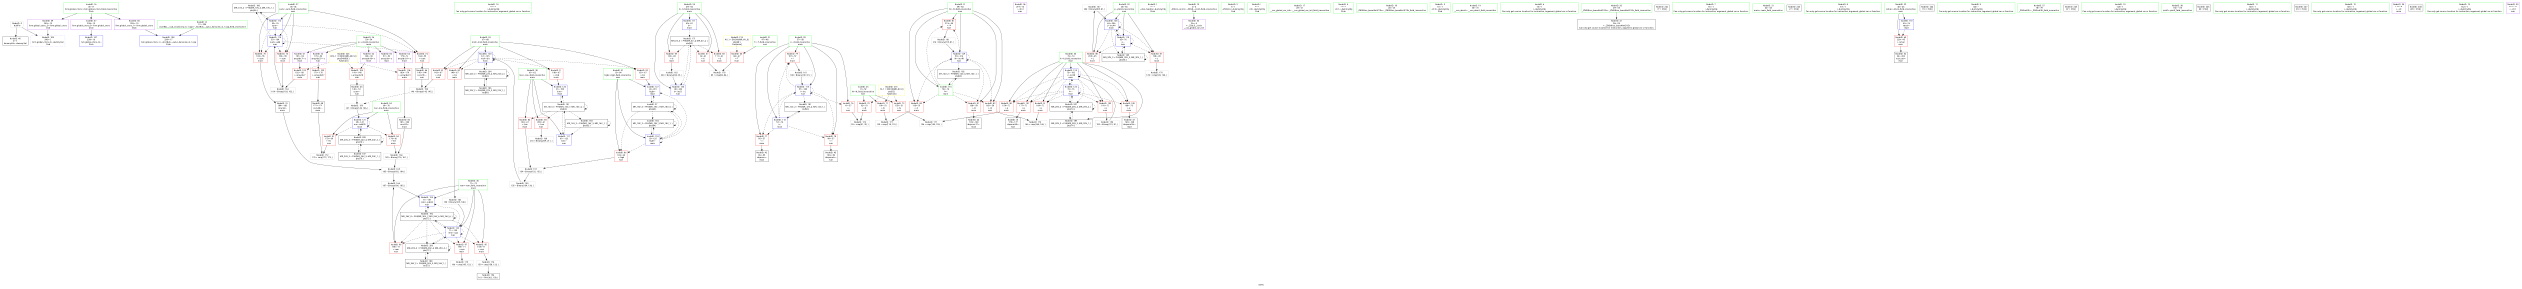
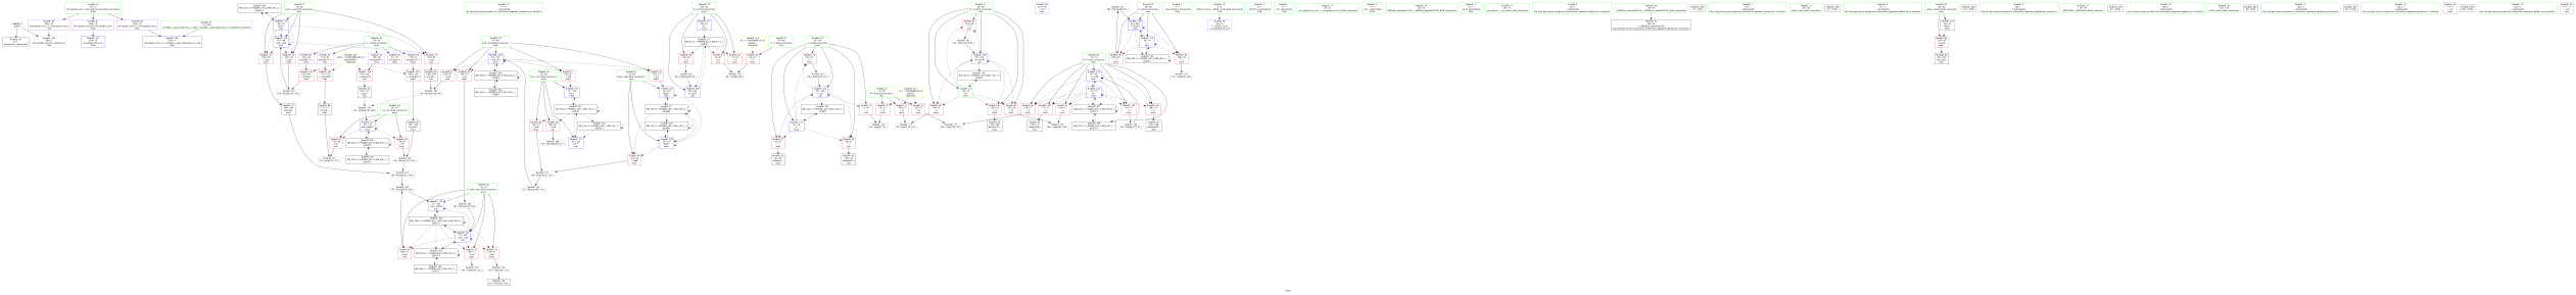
  digraph {
    fontname=Roboto
    label=SVFG
    node [color=red fontname=Roboto shape=record]
    edge [fontname=Roboto style=dashed]
    n1 [color=grey label="{NodeID: 0\nNullPtr}"]
    n2 [color=black label="{NodeID: 40\n2\<--3\ndummyVal\<--dummyVal\n}"]
    n3 [color=blue label="{NodeID: 109\n240\<--3\nllvm.global_ctors_2\<--dummyVal\nGlob }" style=dotted]
    n4 [color=black label="{NodeID: 180\nMR_10V_2 = PHI(MR_10V_4, MR_10V_1, )\npts\{56 \}\n}"]
    n5 [color=blue label="{NodeID: 112\n55\<--76\nsum\<--\nmain\n}"]
    n6 [label="{NodeID: 73\n103\<--55\n\<--sum\nmain\n}"]
    n7 [label="{NodeID: 74\n144\<--55\n\<--sum\nmain\n}"]
    n8 [label="{NodeID: 75\n183\<--55\n\<--sum\nmain\n}"]
    n9 [color=blue label="{NodeID: 114\n55\<--104\nsum\<--add\nmain\n}"]
    n10 [color=grey label="{NodeID: 163\n104 = Binary(103, 102, )\n}"]
    n11 [color=black label="{NodeID: 46\n145\<--144\nconv19\<--\nmain\n}"]
    n12 [color=black label="{NodeID: 51\n184\<--183\nconv34\<--\nmain\n}"]
    n13 [label="{NodeID: 97\n195\<--71\n\<--rem\nmain\n}"]
    n14 [color=grey label="{NodeID: 175\n196 = cmp(195, 123, )\n}"]
    n15 [color=green label="{NodeID: 14\n211\<--1\n\<--dummyObj\nCan only get source location for instruction, argument, global var or function.}"]
    n16 [color=blue label="{NodeID: 111\n49\<--81\nti\<--\nmain\n}"]
    n17 [color=black label="{NodeID: 179\nMR_6V_3 = PHI(MR_6V_4, MR_6V_2, )\npts\{50 \}\n}"]
    n18 [color=blue label="{NodeID: 130\n49\<--223\nti\<--inc53\nmain\n}"]
    n19 [label="{NodeID: 67\n83\<--49\n\<--ti\nmain\n}"]
    n20 [label="{NodeID: 68\n111\<--49\n\<--ti\nmain\n}"]
    n21 [label="{NodeID: 69\n222\<--49\n\<--ti\nmain\n}"]
    n22 [color=grey label="{NodeID: 178\n85 = cmp(83, 84, )\n}"]
    n23 [color=grey label="{NodeID: 162\n223 = Binary(222, 81, )\n}"]
    n24 [color=green label="{NodeID: 28\n57\<--58\ni\<--i_field_insensitive\nmain\n}"]
    n25 [label="{NodeID: 76\n91\<--57\n\<--i\nmain\n}"]
    n26 [label="{NodeID: 77\n95\<--57\n\<--i\nmain\n}"]
    n27 [label="{NodeID: 78\n99\<--57\n\<--i\nmain\n}"]
    n28 [label="{NodeID: 79\n107\<--57\n\<--i\nmain\n}"]
    n29 [color=blue label="{NodeID: 113\n57\<--76\ni\<--\nmain\n}"]
    n30 [color=blue label="{NodeID: 115\n57\<--108\ni\<--inc\nmain\n}"]
    n31 [color=grey label="{NodeID: 176\n93 = cmp(91, 92, )\n}"]
    n32 [color=black label="{NodeID: 42\n96\<--95\nidxprom\<--\nmain\n}"]
    n33 [color=black label="{NodeID: 43\n100\<--99\nidxprom6\<--\nmain\n}"]
    n34 [color=grey label="{NodeID: 161\n108 = Binary(107, 81, )\n}"]
    n35 [color=black label="{NodeID: 181\nMR_12V_2 = PHI(MR_12V_4, MR_12V_1, )\npts\{58 \}\n}"]
    n36 [color=blue label="{NodeID: 125\n73\<--192\nk\<--inc38\nmain\n}"]
    n37 [label="{NodeID: 98\n154\<--73\n\<--k\nmain\n}"]
    n38 [label="{NodeID: 99\n164\<--73\n\<--k\nmain\n}"]
    n39 [label="{NodeID: 100\n168\<--73\n\<--k\nmain\n}"]
    n40 [label="{NodeID: 101\n177\<--73\n\<--k\nmain\n}"]
    n41 [label="{NodeID: 102\n191\<--73\n\<--k\nmain\n}"]
    n42 [color=blue label="{NodeID: 123\n73\<--76\nk\<--\nmain\n}"]
    n43 [color=black label="{NodeID: 207\nMR_28V_3 = PHI(MR_28V_4, MR_28V_2, )\npts\{74 \}\n}"]
    n44 [color=grey label="{NodeID: 177\n156 = cmp(154, 155, )\n}"]
    n45 [color=grey label="{NodeID: 173\n166 = cmp(164, 165, )\n}"]
    n46 [color=black label="{NodeID: 47\n169\<--168\nidxprom26\<--\nmain\n}"]
    n47 [color=black label="{NodeID: 49\n178\<--177\nidxprom30\<--\nmain\n}"]
    n48 [color=grey label="{NodeID: 156\n192 = Binary(191, 81, )\n}"]
    n49 [color=black label="{NodeID: 189\nMR_28V_2 = PHI(MR_28V_3, MR_28V_1, )\npts\{74 \}\n}"]
    n50 [color=purple label="{NodeID: 56\n219\<--13\n\<--.str.2\nmain\n}"]
    n51 [label="{NodeID: 70\n92\<--51\n\<--N\nmain\n}"]
    n52 [color=grey label="{NodeID: 167\n206 = Binary(205, 81, )\n}"]
    n53 [color=blue label="{NodeID: 128\n65\<--206\nj\<--inc44\nmain\n}"]
    n54 [label="{NodeID: 87\n128\<--65\n\<--j\nmain\n}"]
    n55 [label="{NodeID: 88\n205\<--65\n\<--j\nmain\n}"]
    n56 [color=blue label="{NodeID: 119\n65\<--76\nj\<--\nmain\n}"]
    n57 [color=black label="{NodeID: 185\nMR_20V_2 = PHI(MR_20V_3, MR_20V_1, )\npts\{66 \}\n}"]
    n58 [color=grey label="{NodeID: 170\n129 = cmp(128, 130, )\n}"]
    n59 [label="{NodeID: 84\n132\<--61\n\<--low\nmain\n}"]
    n60 [color=grey label="{NodeID: 157\n134 = Binary(132, 133, )\n}"]
    n61 [color=grey label="{NodeID: 155\n135 = Binary(134, 136, )\n}"]
    n62 [color=blue label="{NodeID: 120\n67\<--135\nmid\<--div\nmain\n}"]
    n63 [color=green label="{NodeID: 1\n7\<--1\n__dso_handle\<--dummyObj\nGlob }"]
    n64 [color=green label="{NodeID: 15\n4\<--6\n_ZStL8__ioinit\<--_ZStL8__ioinit_field_insensitive\nGlob }"]
    n65 [color=purple label="{NodeID: 53\n26\<--4\n\<--_ZStL8__ioinit\n__cxx_global_var_init\n}"]
    n66 [color=grey label="{NodeID: 158\n146 = Binary(143, 145, )\n}"]
    n67 [color=grey label="{NodeID: 165\n185 = Binary(182, 184, )\n}"]
    n68 [color=green label="{NodeID: 29\n59\<--60\ni9\<--i9_field_insensitive\nmain\n}"]
    n69 [label="{NodeID: 80\n118\<--59\n\<--i9\nmain\n}"]
    n70 [label="{NodeID: 81\n138\<--59\n\<--i9\nmain\n}"]
    n71 [label="{NodeID: 82\n165\<--59\n\<--i9\nmain\n}"]
    n72 [label="{NodeID: 83\n215\<--59\n\<--i9\nmain\n}"]
    n73 [color=green label="{NodeID: 116\n59\<--76\ni9\<--\nmain\n}"]
    n74 [color=blue label="{NodeID: 129\n59\<--216\ni9\<--inc49\nmain\n}"]
    n75 [color=grey label="{NodeID: 171\n120 = cmp(118, 119, )\n}"]
    n76 [color=black label="{NodeID: 44\n139\<--138\nidxprom17\<--\nmain\n}"]
    n77 [color=grey label="{NodeID: 169\n216 = Binary(215, 81, )\n}"]
    n78 [color=black label="{NodeID: 182\nMR_14V_2 = PHI(MR_14V_4, MR_14V_1, )\npts\{60 \}\n}"]
    n79 [color=blue label="{NodeID: 126\n61\<--198\nlow\<--\nmain\n}"]
    n80 [color=black label="{NodeID: 193\nMR_16V_5 = PHI(MR_16V_7, MR_16V_4, )\npts\{62 \}\n}"]
    n81 [label="{NodeID: 85\n209\<--61\n\<--low\nmain\n}"]
    n82 [color=blue label="{NodeID: 117\n61\<--123\nlow\<--\nmain\n}"]
    n83 [color=black label="{NodeID: 183\nMR_16V_2 = PHI(MR_16V_3, MR_16V_1, )\npts\{62 \}\n}"]
    n84 [color=grey label="{NodeID: 168\n210 = Binary(209, 211, )\n}"]
    n85 [color=purple label="{NodeID: 57\n238\<--15\nllvm.global_ctors_0\<--llvm.global_ctors\nGlob }"]
    n86 [color=blue label="{NodeID: 107\n238\<--16\nllvm.global_ctors_0\<--\nGlob }"]
    n87 [color=black label="{NodeID: 154\n161 = PHI(162, 159, )\n}"]
    n88 [label="{NodeID: 71\n119\<--51\n\<--N\nmain\n}"]
    n89 [color=green label="{NodeID: 2\n8\<--1\n_ZSt3cin\<--dummyObj\nGlob }"]
    n90 [color=green label="{NodeID: 16\n15\<--19\nllvm.global_ctors\<--llvm.global_ctors_field_insensitive\nGlob }"]
    n91 [color=purple label="{NodeID: 58\n239\<--15\nllvm.global_ctors_1\<--llvm.global_ctors\nGlob }"]
    n92 [color=purple label="{NodeID: 59\n240\<--15\nllvm.global_ctors_2\<--llvm.global_ctors\nGlob }"]
    n93 [color=blue label="{NodeID: 108\n239\<--17\nllvm.global_ctors_1\<--_GLOBAL__sub_I_hansonw_0_1.cpp\nGlob }"]
    n94 [color=green label="{NodeID: 30\n61\<--62\nlow\<--low_field_insensitive\nmain\n}"]
    n95 [color=blue label="{NodeID: 127\n63\<--201\nhigh\<--\nmain\n}"]
    n96 [color=black label="{NodeID: 211\nMR_18V_6 = PHI(MR_18V_7, MR_18V_5, )\npts\{64 \}\n}"]
    n97 [label="{NodeID: 86\n133\<--63\n\<--high\nmain\n}"]
    n98 [color=blue label="{NodeID: 118\n63\<--125\nhigh\<--\nmain\n}"]
    n99 [color=black label="{NodeID: 184\nMR_18V_2 = PHI(MR_18V_3, MR_18V_1, )\npts\{64 \}\n}"]
    n100 [label="{NodeID: 89\n143\<--67\n\<--mid\nmain\n}"]
    n101 [label="{NodeID: 90\n149\<--67\n\<--mid\nmain\n}"]
    n102 [label="{NodeID: 91\n198\<--67\n\<--mid\nmain\n}"]
    n103 [label="{NodeID: 92\n201\<--67\n\<--mid\nmain\n}"]
    n104 [color=black label="{NodeID: 204\nMR_22V_3 = PHI(MR_22V_4, MR_22V_2, )\npts\{68 \}\n}"]
    n105 [color=grey label="{NodeID: 160\n150 = Binary(125, 149, )\n}"]
    n106 [color=black label="{NodeID: 186\nMR_22V_2 = PHI(MR_22V_3, MR_22V_1, )\npts\{68 \}\n}"]
    n107 [label="{NodeID: 72\n155\<--51\n\<--N\nmain\n}"]
    n108 [color=green label="{NodeID: 3\n9\<--1\n.str\<--dummyObj\nGlob }"]
    n109 [color=green label="{NodeID: 17\n20\<--21\n__cxx_global_var_init\<--__cxx_global_var_init_field_insensitive\n}"]
    n110 [color=green label="{NodeID: 31\n63\<--64\nhigh\<--high_field_insensitive\nmain\n}"]
    n111 [color=black label="{NodeID: 45\n142\<--141\nconv\<--\nmain\n}"]
    n112 [color=grey label="{NodeID: 159\n147 = Binary(142, 146, )\n}"]
    n113 [color=blue label="{NodeID: 121\n69\<--147\nme\<--add20\nmain\n}"]
    n114 [label="{NodeID: 93\n173\<--69\n\<--me\nmain\n}"]
    n115 [label="{NodeID: 94\n176\<--69\n\<--me\nmain\n}"]
    n116 [color=black label="{NodeID: 205\nMR_24V_3 = PHI(MR_24V_4, MR_24V_2, )\npts\{70 \}\n}"]
    n117 [color=green label="{NodeID: 4\n11\<--1\n.str.1\<--dummyObj\nGlob }"]
    n118 [color=green label="{NodeID: 18\n24\<--25\n_ZNSt8ios_base4InitC1Ev\<--_ZNSt8ios_base4InitC1Ev_field_insensitive\n}"]
    n119 [color=green label="{NodeID: 32\n65\<--66\nj\<--j_field_insensitive\nmain\n}"]
    n120 [color=yellow label="{NodeID: 226\n30V_1 = ENCHI(MR_30V_0)\npts\{540000 \}\nFun[main]}" style=double]
    n121 [label="{NodeID: 103\n102\<--101\n\<--arrayidx7\nmain\n}"]
    n122 [label="{NodeID: 104\n141\<--140\n\<--arrayidx18\nmain\n}"]
    n123 [label="{NodeID: 105\n171\<--170\n\<--arrayidx27\nmain\n}"]
    n124 [label="{NodeID: 106\n180\<--179\n\<--arrayidx31\nmain\n}"]
    n125 [color=black label="{NodeID: 48\n172\<--171\nconv28\<--\nmain\n}"]
    n126 [color=black label="{NodeID: 50\n181\<--180\nconv32\<--\nmain\n}"]
    n127 [color=grey label="{NodeID: 172\n174 = cmp(172, 173, )\n}"]
    n128 [color=grey label="{NodeID: 164\n182 = Binary(176, 181, )\n}"]
    n129 [color=purple label="{NodeID: 60\n97\<--53\narrayidx\<--s\nmain\n}"]
    n130 [color=green label="{NodeID: 5\n13\<--1\n.str.2\<--dummyObj\nGlob }"]
    n131 [color=green label="{NodeID: 19\n30\<--31\n__cxa_atexit\<--__cxa_atexit_field_insensitive\n}"]
    n132 [color=green label="{NodeID: 33\n67\<--68\nmid\<--mid_field_insensitive\nmain\n}"]
    n133 [color=blue label="{NodeID: 122\n71\<--150\nrem\<--sub\nmain\n}"]
    n134 [color=yellow label="{NodeID: 213\n4V_1 = ENCHI(MR_4V_0)\npts\{48 \}\nFun[main]}" style=double]
    n135 [label="{NodeID: 66\n84\<--47\n\<--T\nmain\n}"]
    n136 [color=purple label="{NodeID: 61\n101\<--53\narrayidx7\<--s\nmain\n}"]
    n137 [color=grey label="{NodeID: 166\n187 = Binary(186, 185, )\n}"]
    n138 [color=green label="{NodeID: 6\n16\<--1\n\<--dummyObj\nCan only get source location for instruction, argument, global var or function.}"]
    n139 [color=green label="{NodeID: 20\n29\<--35\n_ZNSt8ios_base4InitD1Ev\<--_ZNSt8ios_base4InitD1Ev_field_insensitive\n}"]
    n140 [color=black label="{NodeID: 41\n28\<--29\n\<--_ZNSt8ios_base4InitD1Ev\nCan only get source location for instruction, argument, global var or function.}"]
    n141 [color=green label="{NodeID: 34\n69\<--70\nme\<--me_field_insensitive\nmain\n}"]
    n142 [color=black label="{NodeID: 187\nMR_24V_2 = PHI(MR_24V_3, MR_24V_1, )\npts\{70 \}\n}"]
    n143 [color=purple label="{NodeID: 62\n140\<--53\narrayidx18\<--s\nmain\n}"]
    n144 [color=black label="{NodeID: 242\n77 = PHI()\n}"]
    n145 [label="{NodeID: 95\n158\<--71\n\<--rem\nmain\n}"]
    n146 [label="{NodeID: 96\n186\<--71\n\<--rem\nmain\n}"]
    n147 [color=blue label="{NodeID: 124\n71\<--187\nrem\<--sub36\nmain\n}"]
    n148 [color=black label="{NodeID: 206\nMR_26V_3 = PHI(MR_26V_4, MR_26V_2, )\npts\{72 \}\n}"]
    n149 [color=black label="{NodeID: 192\nMR_26V_8 = PHI(MR_26V_7, MR_26V_6, MR_26V_6, )\npts\{72 \}\n}"]
    n150 [color=green label="{NodeID: 7\n76\<--1\n\<--dummyObj\nCan only get source location for instruction, argument, global var or function.}"]
    n151 [color=green label="{NodeID: 21\n42\<--43\nmain\<--main_field_insensitive\n}"]
    n152 [color=green label="{NodeID: 35\n71\<--72\nrem\<--rem_field_insensitive\nmain\n}"]
    n153 [color=grey label="{NodeID: 174\n159 = cmp(158, 123, )\n}"]
    n154 [color=black label="{NodeID: 188\nMR_26V_2 = PHI(MR_26V_3, MR_26V_1, )\npts\{72 \}\n}"]
    n155 [color=yellow label="{NodeID: 215\n8V_1 = ENCHI(MR_8V_0)\npts\{52 \}\nFun[main]}" style=double]
    n156 [color=purple label="{NodeID: 63\n170\<--53\narrayidx27\<--s\nmain\n}"]
    n157 [color=black label="{NodeID: 243\n27 = PHI()\n}"]
    n158 [color=green label="{NodeID: 8\n81\<--1\n\<--dummyObj\nCan only get source location for instruction, argument, global var or function.}"]
    n159 [color=green label="{NodeID: 22\n45\<--46\nretval\<--retval_field_insensitive\nmain\n}"]
    n160 [label="{NodeID: 65\n226\<--45\n\<--retval\nmain\n}"]
    n161 [color=blue label="{NodeID: 110\n45\<--76\nretval\<--\nmain\n}"]
    n162 [color=black label="{NodeID: 52\n44\<--226\nmain_ret\<--\nmain\n}"]
    n163 [color=green label="{NodeID: 36\n73\<--74\nk\<--k_field_insensitive\nmain\n}"]
    n164 [color=purple label="{NodeID: 64\n179\<--53\narrayidx31\<--s\nmain\n}"]
    n165 [color=black label="{NodeID: 244\n113 = PHI()\n}"]
    n166 [color=green label="{NodeID: 9\n123\<--1\n\<--dummyObj\nCan only get source location for instruction, argument, global var or function.}"]
    n167 [color=green label="{NodeID: 23\n47\<--48\nT\<--T_field_insensitive\nmain\n}"]
    n168 [color=green label="{NodeID: 37\n78\<--79\n_ZNSirsERi\<--_ZNSirsERi_field_insensitive\n}"]
    n169 [color=black label="{NodeID: 245\n87 = PHI()\n}"]
    n170 [color=green label="{NodeID: 10\n125\<--1\n\<--dummyObj\nCan only get source location for instruction, argument, global var or function.}"]
    n171 [color=green label="{NodeID: 24\n49\<--50\nti\<--ti_field_insensitive\nmain\n}"]
    n172 [color=green label="{NodeID: 38\n114\<--115\nprintf\<--printf_field_insensitive\n}"]
    n173 [color=black label="{NodeID: 246\n98 = PHI()\n}"]
    n174 [color=green label="{NodeID: 11\n130\<--1\n\<--dummyObj\nCan only get source location for instruction, argument, global var or function.}"]
    n175 [color=green label="{NodeID: 25\n51\<--52\nN\<--N_field_insensitive\nmain\n}"]
    n176 [color=green label="{NodeID: 39\n17\<--234\n_GLOBAL__sub_I_hansonw_0_1.cpp\<--_GLOBAL__sub_I_hansonw_0_1.cpp_field_insensitive\n}"]
    n177 [color=black label="{NodeID: 247\n213 = PHI()\n}"]
    n178 [color=green label="{NodeID: 12\n136\<--1\n\<--dummyObj\nCan only get source location for instruction, argument, global var or function.}"]
    n179 [color=green label="{NodeID: 26\n53\<--54\ns\<--s_field_insensitive\nmain\n}"]
    n180 [color=purple label="{NodeID: 54\n112\<--9\n\<--.str\nmain\n}"]
    n181 [color=black label="{NodeID: 248\n220 = PHI()\n}"]
    n182 [color=green label="{NodeID: 13\n162\<--1\n\<--dummyObj\nCan only get source location for instruction, argument, global var or function.}"]
    n183 [color=green label="{NodeID: 27\n55\<--56\nsum\<--sum_field_insensitive\nmain\n}"]
    n184 [color=purple label="{NodeID: 55\n212\<--11\n\<--.str.1\nmain\n}"]
    n1 -> n2 [style=solid]
    n1 -> n3 [style=solid]
    n4 -> n5
    n5 -> n4
    n5 -> n6
    n5 -> n7
    n5 -> n8
    n5 -> n9
    n6 -> n10 [style=solid]
    n7 -> n11 [style=solid]
    n8 -> n12 [style=solid]
    n9 -> n4
    n9 -> n6
    n9 -> n7
    n9 -> n8
    n9 -> n9
    n10 -> n9 [style=solid]
    n11 -> n66 [style=solid]
    n12 -> n67 [style=solid]
    n13 -> n14 [style=solid]
    n16 -> n17
    n17 -> n18
    n17 -> n19
    n17 -> n20
    n17 -> n21
    n18 -> n17
    n19 -> n22 [style=solid]
    n21 -> n23 [style=solid]
    n23 -> n18 [style=solid]
    n24 -> n25 [style=solid]
    n24 -> n26 [style=solid]
    n24 -> n27 [style=solid]
    n24 -> n28 [style=solid]
    n24 -> n29 [style=solid]
    n24 -> n30 [style=solid]
    n25 -> n31 [style=solid]
    n26 -> n32 [style=solid]
    n27 -> n33 [style=solid]
    n28 -> n34 [style=solid]
    n29 -> n26
    n29 -> n27
    n29 -> n28
    n29 -> n30
    n29 -> n35
    n30 -> n25
    n30 -> n26
    n30 -> n27
    n30 -> n28
    n30 -> n30
    n30 -> n35
    n34 -> n30 [style=solid]
    n35 -> n29
    n36 -> n36
    n36 -> n37
    n36 -> n38
    n36 -> n39
    n36 -> n40
    n36 -> n41
    n36 -> n42
    n36 -> n43
    n37 -> n44 [style=solid]
    n38 -> n45 [style=solid]
    n39 -> n46 [style=solid]
    n40 -> n47 [style=solid]
    n41 -> n48 [style=solid]
    n42 -> n36
    n42 -> n37
    n42 -> n38
    n42 -> n39
    n42 -> n40
    n42 -> n41
    n42 -> n42
    n42 -> n43
    n43 -> n42
    n43 -> n43
    n43 -> n49
    n48 -> n36 [style=solid]
    n49 -> n43
    n51 -> n31 [style=solid]
    n52 -> n53 [style=solid]
    n53 -> n53
    n53 -> n54
    n53 -> n55
    n53 -> n56
    n53 -> n57
    n54 -> n58 [style=solid]
    n55 -> n52 [style=solid]
    n56 -> n53
    n56 -> n54
    n56 -> n55
    n56 -> n56
    n56 -> n57
    n57 -> n56
    n57 -> n57
    n59 -> n60 [style=solid]
    n60 -> n61 [style=solid]
    n61 -> n62 [style=solid]
    n62 -> n62
    n62 -> n100
    n62 -> n101
    n62 -> n102
    n62 -> n103
    n62 -> n104
    n64 -> n65 [style=solid]
    n66 -> n112
    n67 -> n137 [style=solid]
    n68 -> n69 [style=solid]
    n68 -> n70 [style=solid]
    n68 -> n71 [style=solid]
    n68 -> n72 [style=solid]
    n68 -> n73 [style=solid]
    n68 -> n74 [style=solid]
    n69 -> n75 [style=solid]
    n70 -> n76 [style=solid]
    n71 -> n45 [style=solid]
    n72 -> n77 [style=solid]
    n73 -> n69
    n73 -> n70
    n73 -> n71
    n73 -> n72
    n73 -> n74
    n73 -> n78
    n74 -> n69
    n74 -> n70
    n74 -> n71
    n74 -> n72
    n74 -> n74
    n74 -> n78
    n77 -> n74 [style=solid]
    n78 -> n73
    n79 -> n80
    n80 -> n59
    n80 -> n79
    n80 -> n80
    n80 -> n81
    n80 -> n82
    n80 -> n83
    n81 -> n84 [style=solid]
    n82 -> n80
    n83 -> n82
    n83 -> n83
    n85 -> n86 [style=solid]
    n88 -> n75 [style=solid]
    n90 -> n85 [style=solid]
    n90 -> n91 [style=solid]
    n90 -> n92 [style=solid]
    n91 -> n93 [style=solid]
    n92 -> n3 [style=solid]
    n94 -> n59 [style=solid]
    n94 -> n79 [style=solid]
    n94 -> n81 [style=solid]
    n94 -> n82 [style=solid]
    n95 -> n96
    n96 -> n95
    n96 -> n96
    n96 -> n97
    n96 -> n98
    n96 -> n99
    n97 -> n60 [style=solid]
    n98 -> n95
    n98 -> n96
    n98 -> n97
    n98 -> n98
    n98 -> n99
    n99 -> n98
    n99 -> n99
    n100 -> n66 [style=solid]
    n101 -> n105 [style=solid]
    n102 -> n79 [style=solid]
    n103 -> n95 [style=solid]
    n104 -> n62
    n104 -> n104
    n104 -> n106 [style=solid]
    n105 -> n133 [style=solid]
    n106 -> n104
    n107 -> n44 [style=solid]
    n110 -> n95 [style=solid]
    n110 -> n97 [style=solid]
    n110 -> n98 [style=solid]
    n111 -> n112 [style=solid]
    n112 -> n113 [style=solid]
    n113 -> n113
    n113 -> n114
    n113 -> n115
    n113 -> n116
    n114 -> n127 [style=solid]
    n115 -> n128 [style=solid]
    n116 -> n113
    n116 -> n116
    n116 -> n142
    n119 -> n53 [style=solid]
    n119 -> n54 [style=solid]
    n119 -> n55 [style=solid]
    n119 -> n56 [style=solid]
    n120 -> n121
    n120 -> n122
+   n120 -> n123
    n120 -> n124
    n121 -> n10 [style=solid]
    n122 -> n111 [style=solid]
    n123 -> n125 [style=solid]
    n124 -> n126 [style=solid]
    n125 -> n127 [style=solid]
    n126 -> n128 [style=solid]
    n128 -> n67 [style=solid]
    n132 -> n62 [style=solid]
    n132 -> n100 [style=solid]
    n132 -> n101 [style=solid]
    n132 -> n102 [style=solid]
    n132 -> n103 [style=solid]
    n133 -> n13
    n133 -> n133
    n133 -> n145
    n133 -> n146
    n133 -> n147
    n133 -> n148
    n133 -> n149
    n134 -> n135
    n135 -> n22 [style=solid]
    n136 -> n121 [style=solid]
    n137 -> n147 [style=solid]
    n139 -> n140 [style=solid]
    n141 -> n113 [style=solid]
    n141 -> n114 [style=solid]
    n141 -> n115 [style=solid]
    n142 -> n116
    n143 -> n122 [style=solid]
    n145 -> n153 [style=solid]
    n146 -> n137 [style=solid]
    n147 -> n149
    n148 -> n133
    n148 -> n148
    n148 -> n154
    n149 -> n13
    n149 -> n133
    n149 -> n145
    n149 -> n146
    n149 -> n147
    n149 -> n148
    n149 -> n149
    n152 -> n13 [style=solid]
    n152 -> n133 [style=solid]
    n152 -> n145 [style=solid]
    n152 -> n146 [style=solid]
    n152 -> n147 [style=solid]
    n153 -> n87 [style=solid]
    n154 -> n148
    n155 -> n51
    n155 -> n88
    n155 -> n107
    n156 -> n123 [style=solid]
    n159 -> n160 [style=solid]
    n159 -> n161 [style=solid]
    n160 -> n162 [style=solid]
    n161 -> n160
    n163 -> n36 [style=solid]
    n163 -> n37 [style=solid]
    n163 -> n38 [style=solid]
    n163 -> n39 [style=solid]
    n163 -> n40 [style=solid]
    n163 -> n41 [style=solid]
    n163 -> n49 [style=solid]
    n164 -> n124 [style=solid]
    n167 -> n135 [style=solid]
    n171 -> n16 [style=solid]
    n171 -> n18 [style=solid]
    n171 -> n19 [style=solid]
    n171 -> n20 [style=solid]
    n171 -> n21 [style=solid]
    n175 -> n51 [style=solid]
    n175 -> n88 [style=solid]
    n175 -> n107 [style=solid]
    n176 -> n93 [style=solid]
    n179 -> n129 [style=solid]
    n179 -> n136 [style=solid]
    n179 -> n143 [style=solid]
    n179 -> n156 [style=solid]
    n179 -> n164 [style=solid]
    n183 -> n5 [style=solid]
    n183 -> n6 [style=solid]
    n183 -> n7 [style=solid]
    n183 -> n8 [style=solid]
    n183 -> n9 [style=solid]
  }
